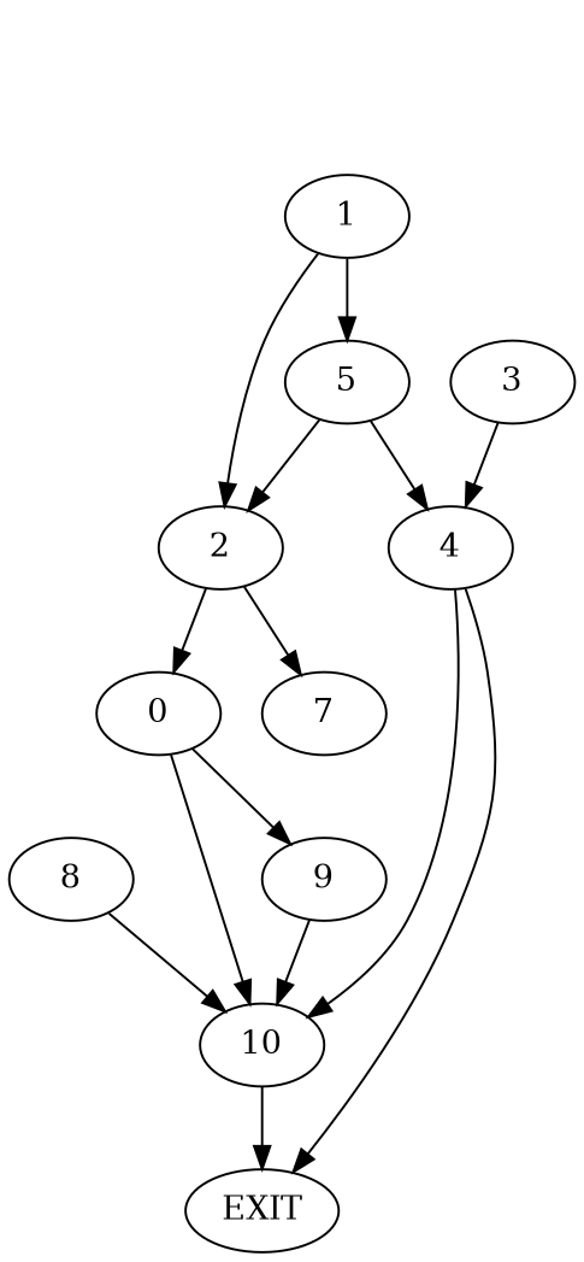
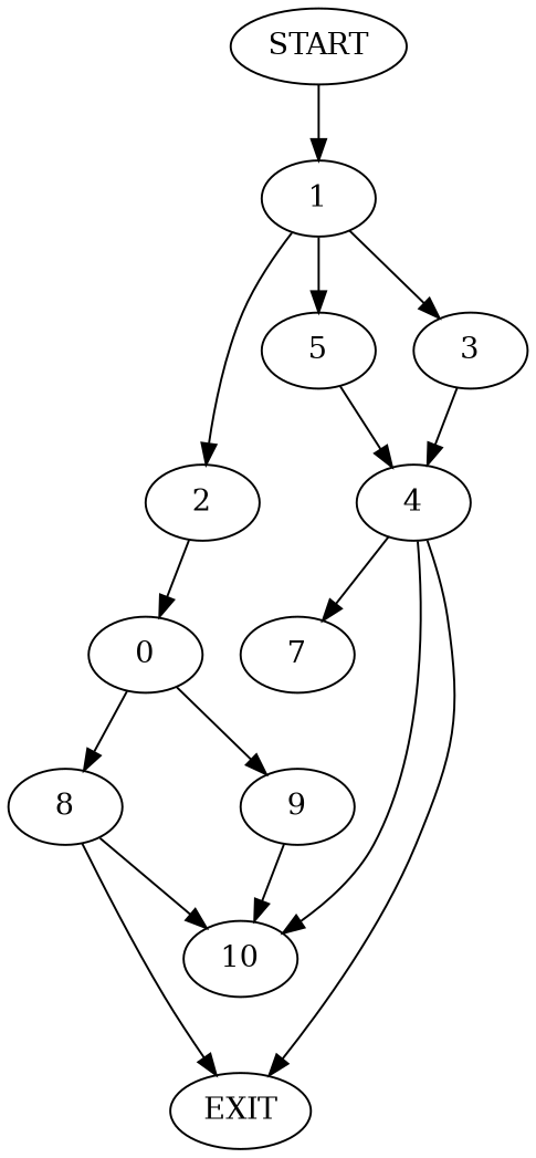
  digraph {
+   n1 [label=START]
    1
    2
    3
    5
    n6 [label=EXIT]
    n7 [label=0]
    7
    4
    8
    9
    10
+   n1 -> 1
    1 -> 2
+   1 -> 3
    1 -> 5
    2 -> n7
-   2 -> 7
+   4 -> 7
    3 -> 4
-   5 -> 2
    5 -> 4
-   n7 -> 10
+   n7 -> 8
    n7 -> 9
    4 -> n6
    4 -> 10
    8 -> 10
    9 -> 10
-   10 -> n6
+   8 -> n6
  }
